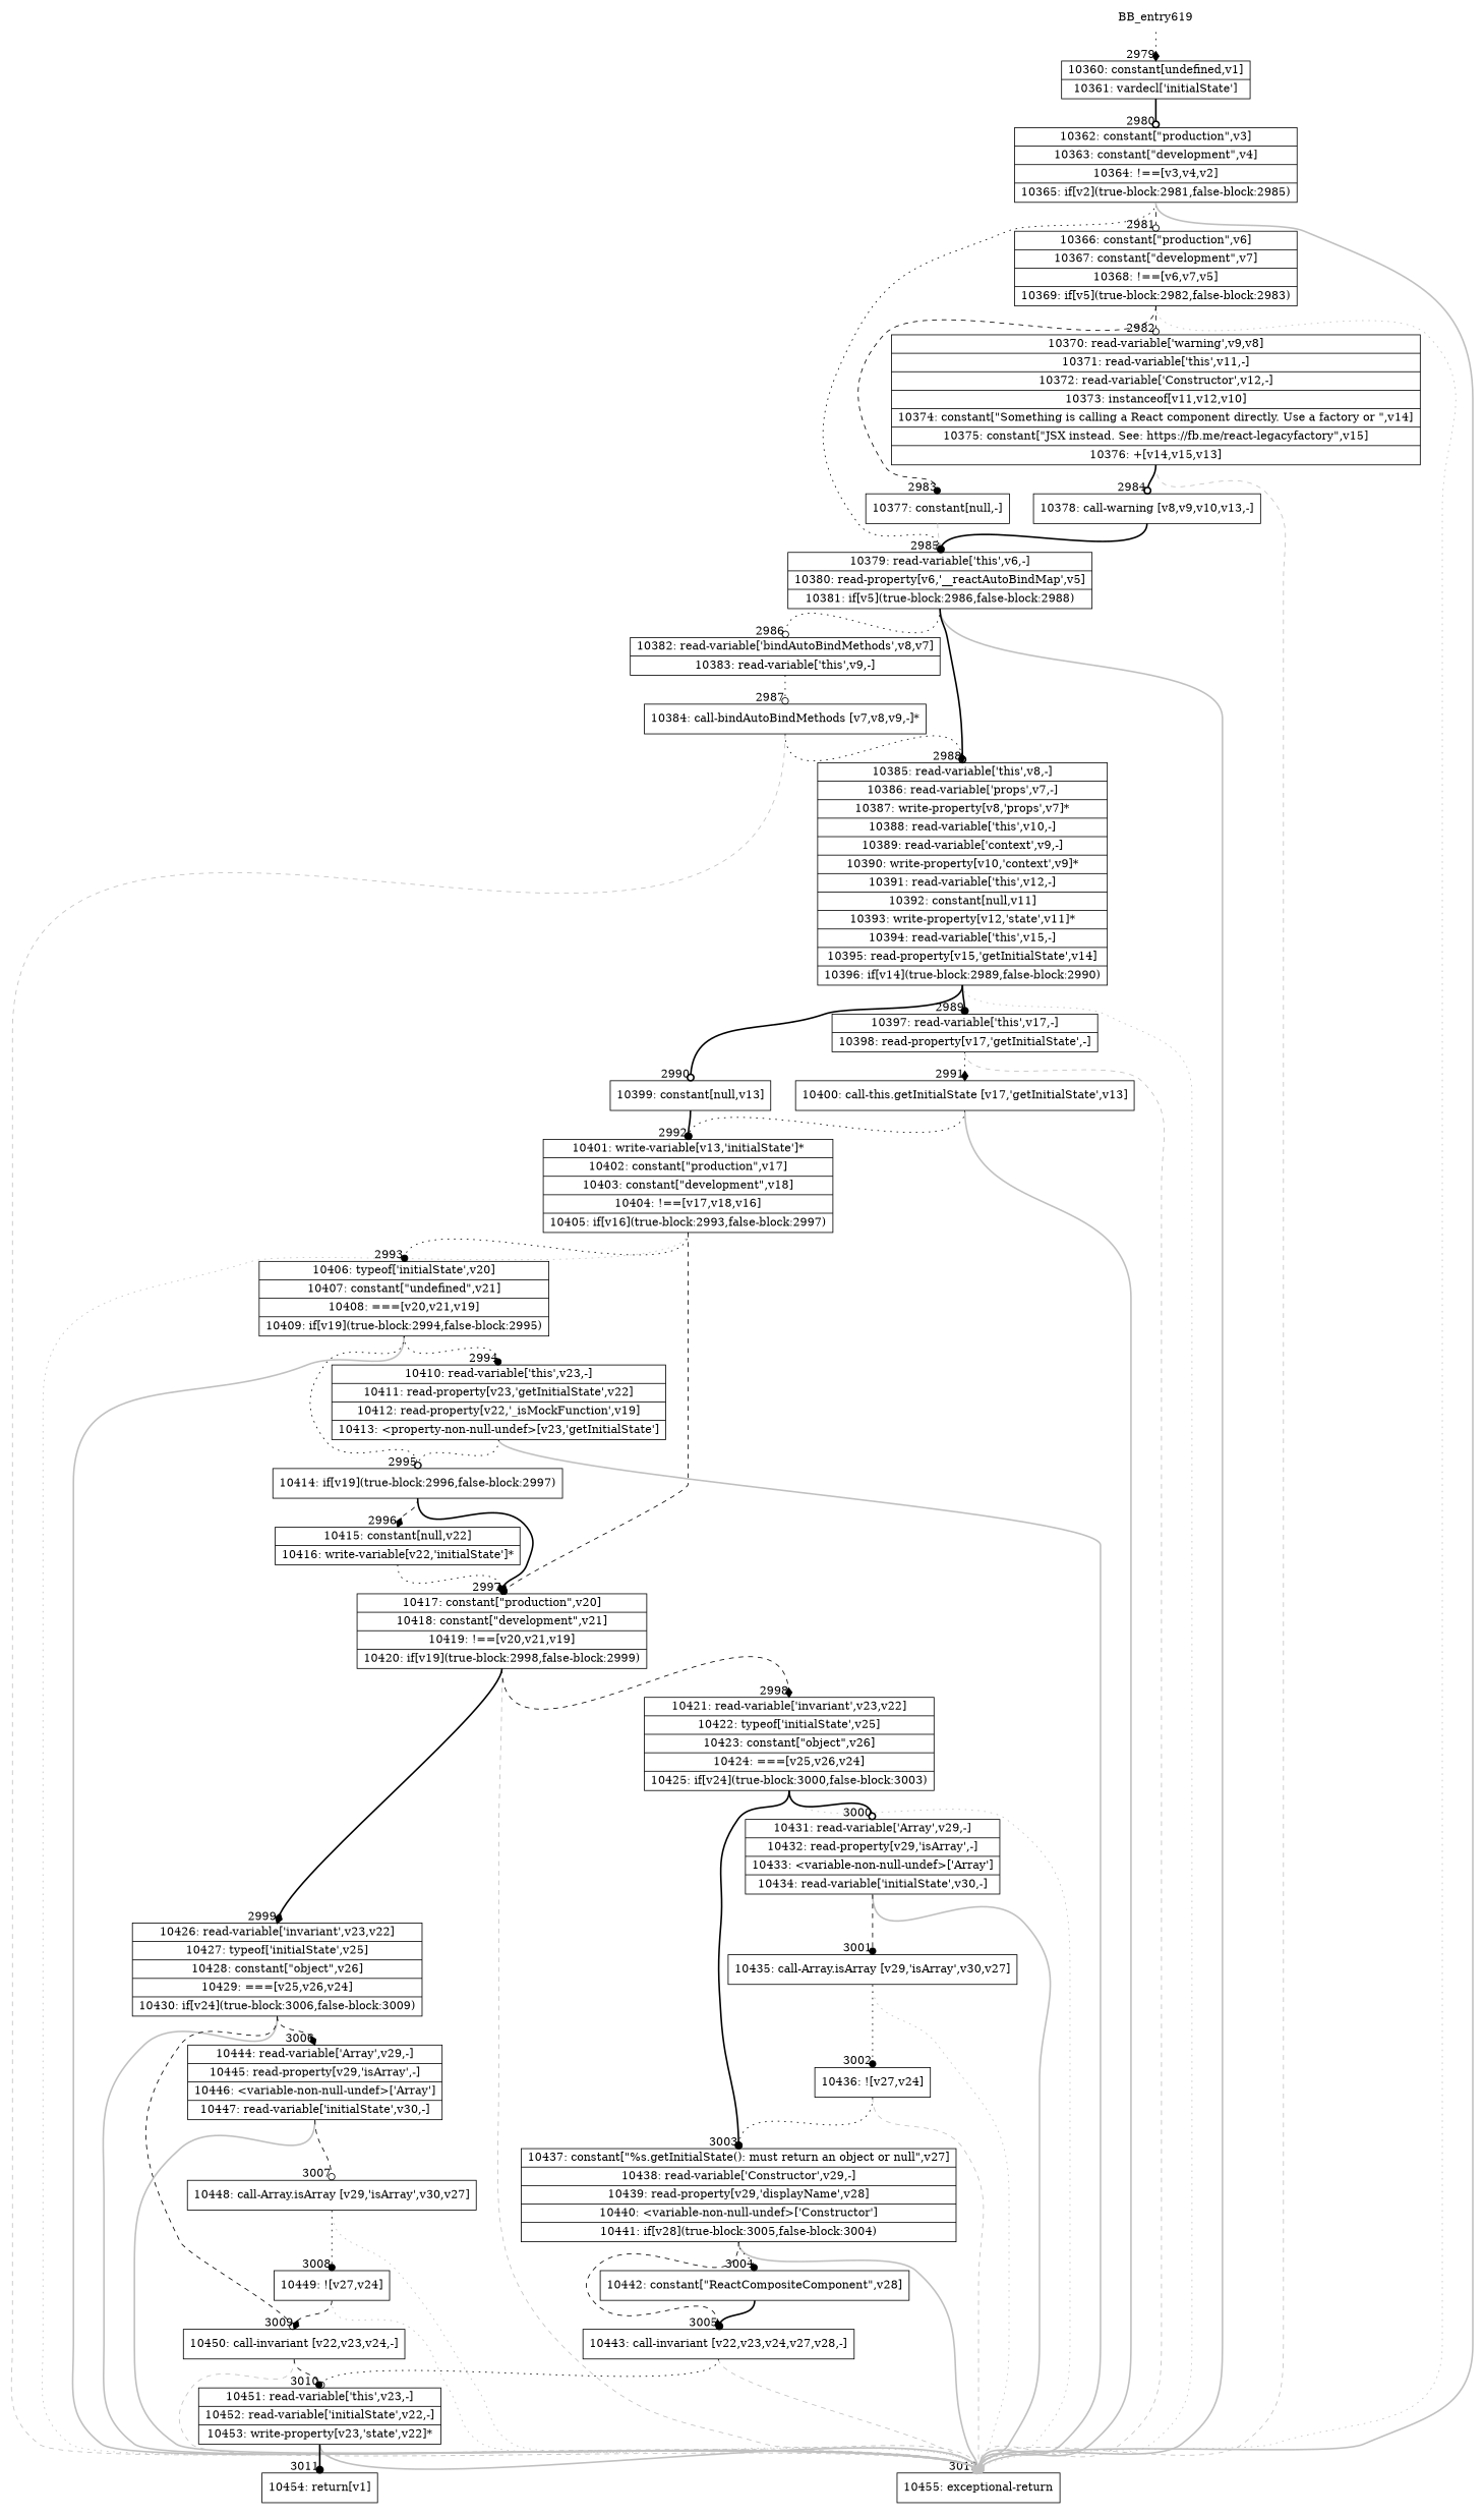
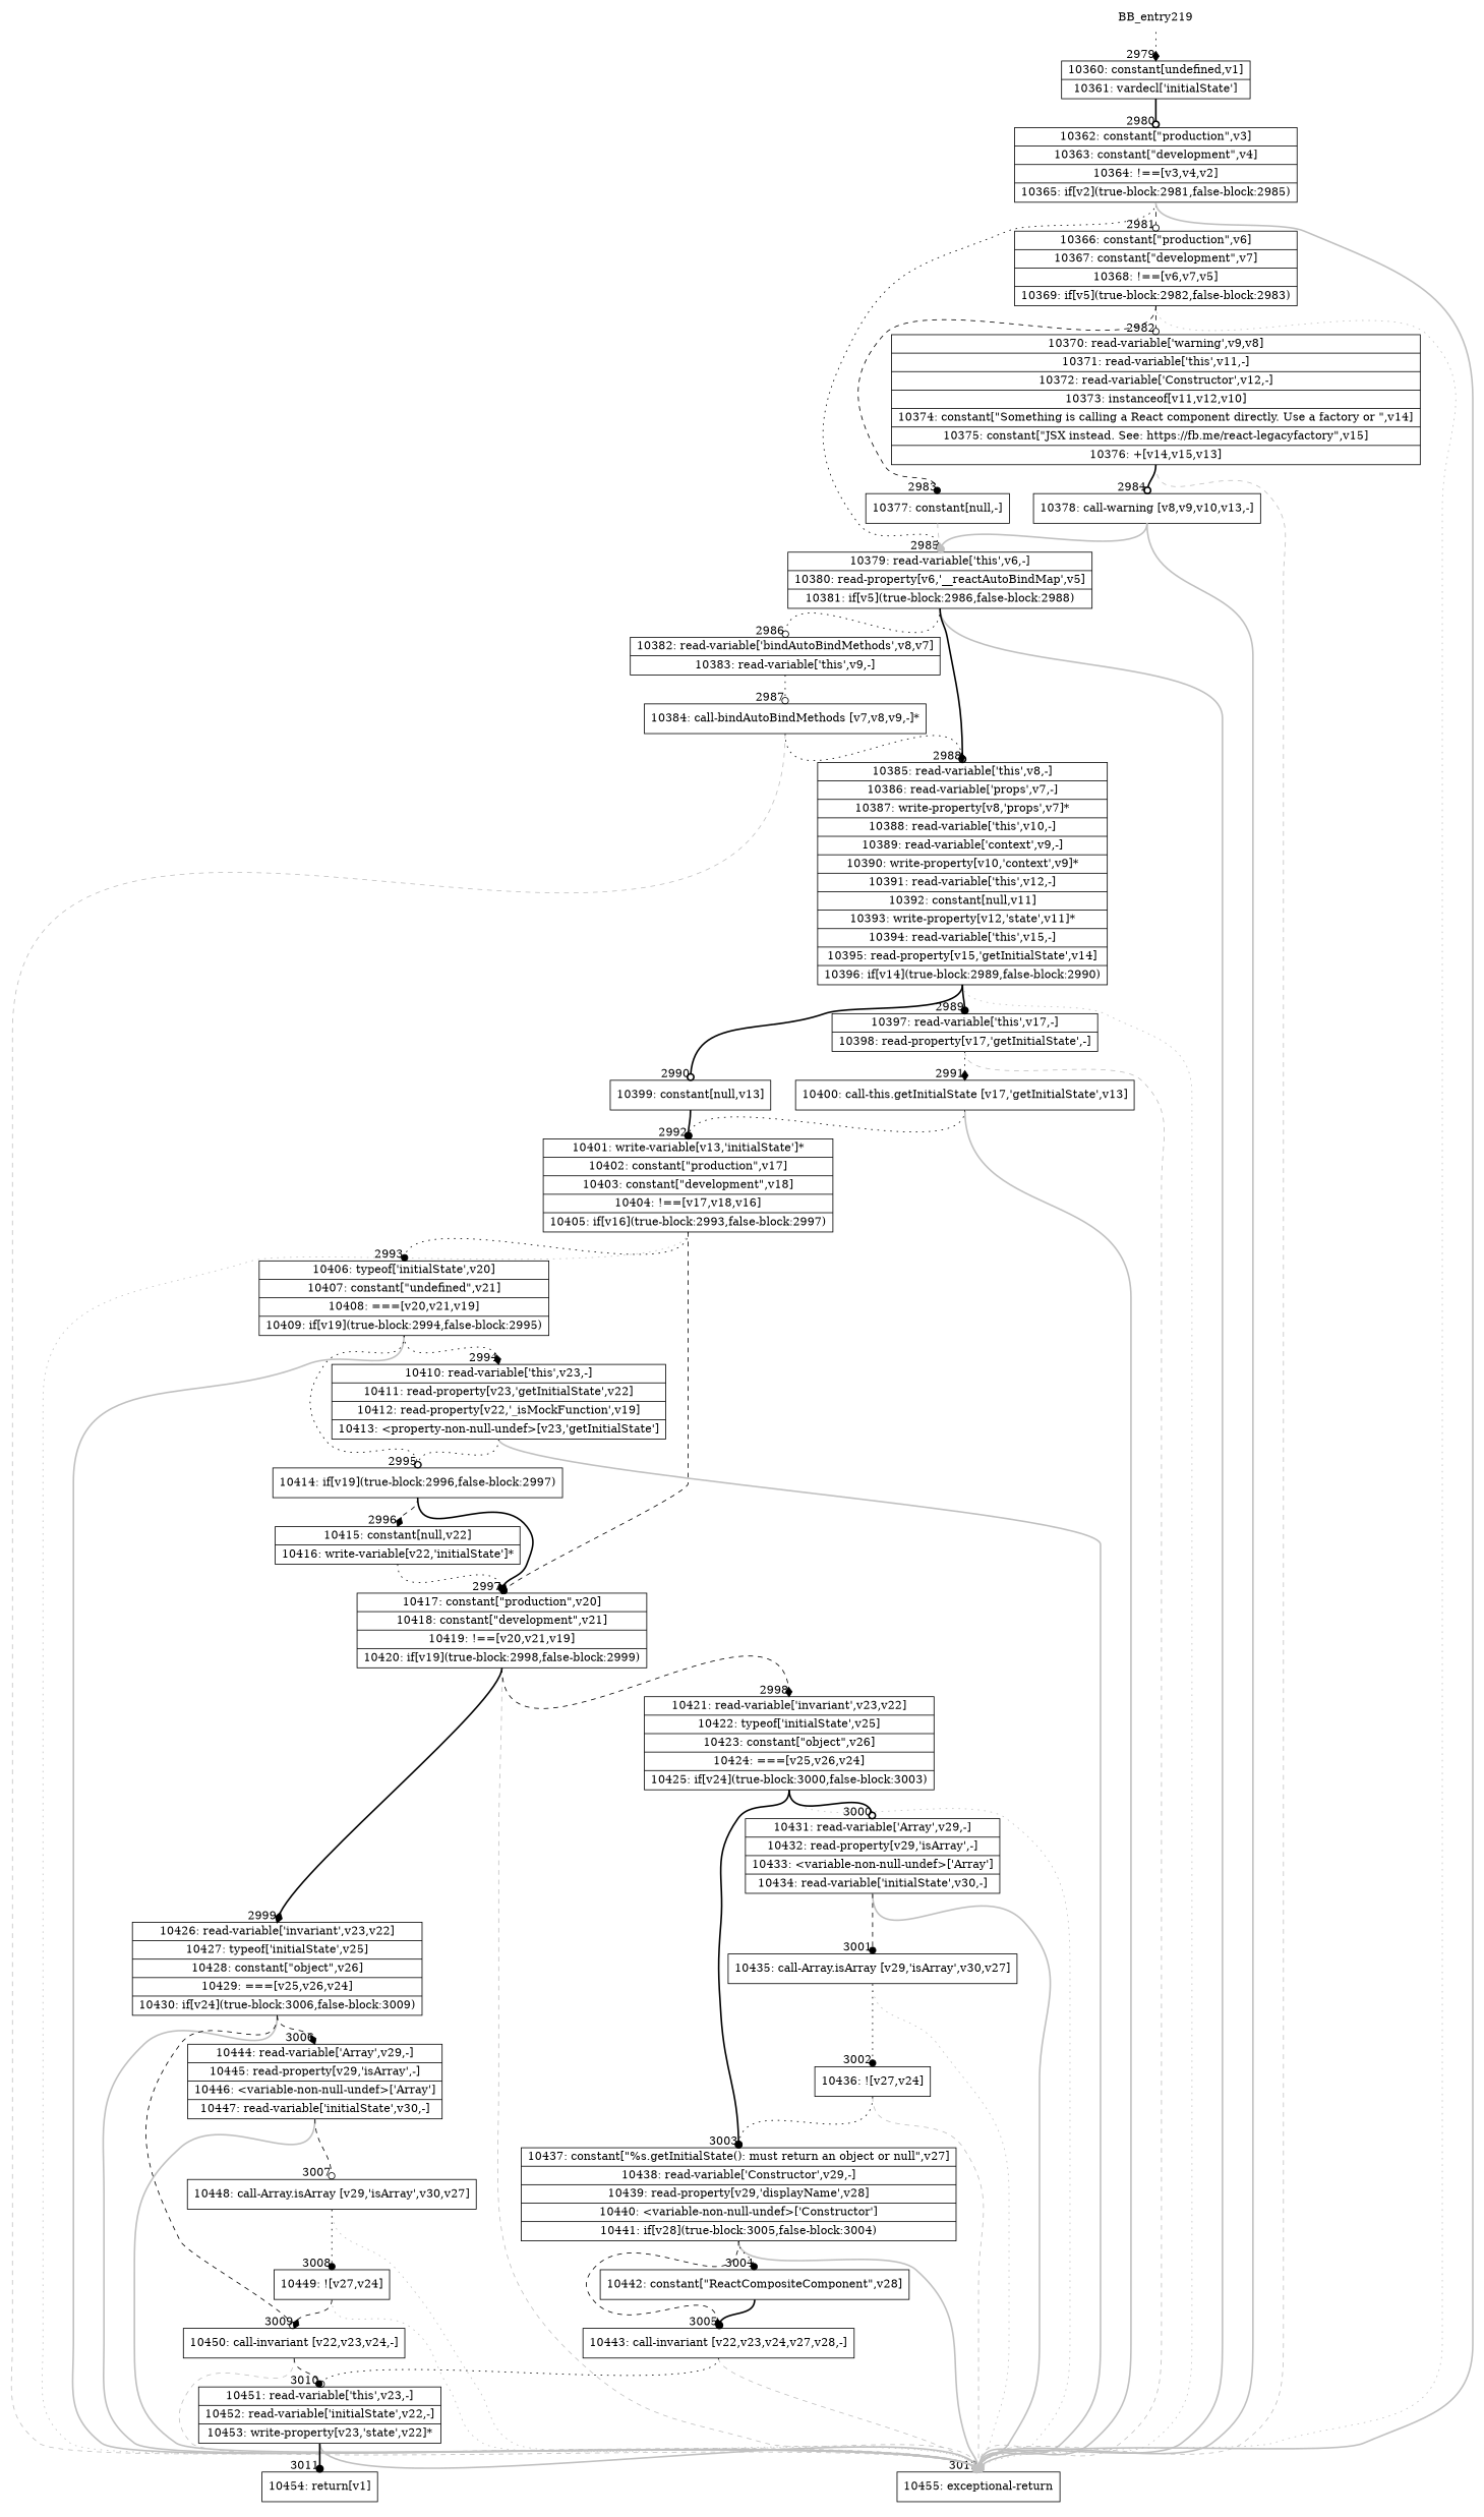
  digraph {
    rankdir=TD
    node [shape=record]
    edge [arrowhead=odot headport=n style=dotted tailport=s]
-   BB_entry219 [shape=none label=BB_entry619]
+   BB_entry219 [shape=none]
    n2 [label="{10360: constant[undefined,v1]|10361: vardecl['initialState']}"]
    n3 [label="{10362: constant[\"production\",v3]|10363: constant[\"development\",v4]|10364: !==[v3,v4,v2]|10365: if[v2](true-block:2981,false-block:2985)}"]
    n4 [label="{10366: constant[\"production\",v6]|10367: constant[\"development\",v7]|10368: !==[v6,v7,v5]|10369: if[v5](true-block:2982,false-block:2983)}"]
    n5 [label="{10379: read-variable['this',v6,-]|10380: read-property[v6,'__reactAutoBindMap',v5]|10381: if[v5](true-block:2986,false-block:2988)}"]
    n6 [label="{10455: exceptional-return}"]
    n7 [label="{10370: read-variable['warning',v9,v8]|10371: read-variable['this',v11,-]|10372: read-variable['Constructor',v12,-]|10373: instanceof[v11,v12,v10]|10374: constant[\"Something is calling a React component directly. Use a factory or \",v14]|10375: constant[\"JSX instead. See: https://fb.me/react-legacyfactory\",v15]|10376: +[v14,v15,v13]}"]
    n8 [label="{10377: constant[null,-]}"]
    n9 [label="{10382: read-variable['bindAutoBindMethods',v8,v7]|10383: read-variable['this',v9,-]}"]
    n10 [label="{10385: read-variable['this',v8,-]|10386: read-variable['props',v7,-]|10387: write-property[v8,'props',v7]*|10388: read-variable['this',v10,-]|10389: read-variable['context',v9,-]|10390: write-property[v10,'context',v9]*|10391: read-variable['this',v12,-]|10392: constant[null,v11]|10393: write-property[v12,'state',v11]*|10394: read-variable['this',v15,-]|10395: read-property[v15,'getInitialState',v14]|10396: if[v14](true-block:2989,false-block:2990)}"]
    n11 [label="{10378: call-warning [v8,v9,v10,v13,-]}"]
    n12 [label="{10384: call-bindAutoBindMethods [v7,v8,v9,-]*}"]
    n13 [label="{10397: read-variable['this',v17,-]|10398: read-property[v17,'getInitialState',-]}"]
    n14 [label="{10399: constant[null,v13]}"]
    n15 [label="{10400: call-this.getInitialState [v17,'getInitialState',v13]}"]
    n16 [label="{10401: write-variable[v13,'initialState']*|10402: constant[\"production\",v17]|10403: constant[\"development\",v18]|10404: !==[v17,v18,v16]|10405: if[v16](true-block:2993,false-block:2997)}"]
    n17 [label="{10406: typeof['initialState',v20]|10407: constant[\"undefined\",v21]|10408: ===[v20,v21,v19]|10409: if[v19](true-block:2994,false-block:2995)}"]
    n18 [label="{10417: constant[\"production\",v20]|10418: constant[\"development\",v21]|10419: !==[v20,v21,v19]|10420: if[v19](true-block:2998,false-block:2999)}"]
    n19 [label="{10414: if[v19](true-block:2996,false-block:2997)}"]
    n20 [label="{10410: read-variable['this',v23,-]|10411: read-property[v23,'getInitialState',v22]|10412: read-property[v22,'_isMockFunction',v19]|10413: \<property-non-null-undef\>[v23,'getInitialState']}"]
    n21 [label="{10421: read-variable['invariant',v23,v22]|10422: typeof['initialState',v25]|10423: constant[\"object\",v26]|10424: ===[v25,v26,v24]|10425: if[v24](true-block:3000,false-block:3003)}"]
    n22 [label="{10426: read-variable['invariant',v23,v22]|10427: typeof['initialState',v25]|10428: constant[\"object\",v26]|10429: ===[v25,v26,v24]|10430: if[v24](true-block:3006,false-block:3009)}"]
    n23 [label="{10415: constant[null,v22]|10416: write-variable[v22,'initialState']*}"]
    n24 [label="{10437: constant[\"%s.getInitialState(): must return an object or null\",v27]|10438: read-variable['Constructor',v29,-]|10439: read-property[v29,'displayName',v28]|10440: \<variable-non-null-undef\>['Constructor']|10441: if[v28](true-block:3005,false-block:3004)}"]
    n25 [label="{10431: read-variable['Array',v29,-]|10432: read-property[v29,'isArray',-]|10433: \<variable-non-null-undef\>['Array']|10434: read-variable['initialState',v30,-]}"]
    n26 [label="{10450: call-invariant [v22,v23,v24,-]}"]
    n27 [label="{10444: read-variable['Array',v29,-]|10445: read-property[v29,'isArray',-]|10446: \<variable-non-null-undef\>['Array']|10447: read-variable['initialState',v30,-]}"]
    n28 [label="{10443: call-invariant [v22,v23,v24,v27,v28,-]}"]
    n29 [label="{10442: constant[\"ReactCompositeComponent\",v28]}"]
    n30 [label="{10435: call-Array.isArray [v29,'isArray',v30,v27]}"]
    n31 [label="{10451: read-variable['this',v23,-]|10452: read-variable['initialState',v22,-]|10453: write-property[v23,'state',v22]*}"]
    n32 [label="{10448: call-Array.isArray [v29,'isArray',v30,v27]}"]
    n33 [label="{10436: ![v27,v24]}"]
    n34 [label="{10454: return[v1]}"]
    n35 [label="{10449: ![v27,v24]}"]
    BB_entry219 -> n2 [arrowhead=diamond headlabel="    2979"]
    n2 -> n3 [headlabel="      2980" style=bold]
    n3 -> n4 [headlabel="      2981" style=dashed]
    n3 -> n5 [arrowhead=diamond headlabel="      2985"]
    n3 -> n6 [color=gray headlabel="      3012" style=bold]
    n4 -> n6 [arrowhead=diamond color=gray]
    n4 -> n7 [headlabel="      2982" style=dashed]
    n4 -> n8 [arrowhead=dot headlabel="      2983" style=dashed]
    n5 -> n6 [arrowhead=dot color=gray style=bold]
    n5 -> n9 [headlabel="      2986"]
    n5 -> n10 [headlabel="      2988" style=bold]
    n7 -> n6 [arrowhead=diamond color=gray style=dashed]
    n7 -> n11 [headlabel="      2984" style=bold]
    n8 -> n5 [arrowhead=diamond color=gray style=dashed]
    n9 -> n12 [headlabel="      2987"]
    n10 -> n6 [arrowhead=diamond color=gray]
    n10 -> n13 [arrowhead=dot headlabel="      2989" style=bold]
    n10 -> n14 [headlabel="      2990" style=bold]
-   n11 -> n5 [arrowhead=dot style=bold]
+   n11 -> n5 [arrowhead=dot style=bold color=gray]
+   n11 -> n6 [arrowhead=dot color=gray style=bold]
    n12 -> n6 [color=gray style=dashed]
    n12 -> n10 [arrowhead=diamond]
    n13 -> n6 [arrowhead=diamond color=gray style=dashed]
    n13 -> n15 [arrowhead=diamond headlabel="      2991"]
    n14 -> n16 [arrowhead=dot headlabel="      2992" style=bold]
    n15 -> n6 [arrowhead=dot color=gray style=bold]
    n15 -> n16
    n16 -> n6 [color=gray]
    n16 -> n17 [arrowhead=dot headlabel="      2993"]
    n16 -> n18 [arrowhead=dot headlabel="      2997" style=dashed]
    n17 -> n6 [arrowhead=diamond color=gray style=bold]
    n17 -> n19 [headlabel="      2995"]
-   n17 -> n20 [arrowhead=dot headlabel="      2994"]
+   n17 -> n20 [arrowhead=diamond headlabel="      2994"]
    n18 -> n6 [color=gray style=dashed]
    n18 -> n21 [arrowhead=diamond headlabel="      2998" style=dashed]
    n18 -> n22 [arrowhead=diamond headlabel="      2999" style=bold]
    n19 -> n18 [arrowhead=diamond style=bold]
    n19 -> n23 [arrowhead=diamond headlabel="      2996" style=dashed]
    n20 -> n6 [color=gray style=bold]
    n20 -> n19
    n21 -> n6 [color=gray]
    n21 -> n24 [arrowhead=dot headlabel="      3003" style=bold]
    n21 -> n25 [headlabel="      3000" style=bold]
    n22 -> n6 [color=gray style=bold]
    n22 -> n26 [headlabel="      3009" style=dashed]
    n22 -> n27 [arrowhead=diamond headlabel="      3006" style=dashed]
    n23 -> n18 [arrowhead=diamond]
    n24 -> n6 [arrowhead=dot color=gray style=bold]
    n24 -> n28 [arrowhead=diamond headlabel="      3005" style=dashed]
    n24 -> n29 [arrowhead=dot headlabel="      3004"]
    n25 -> n6 [arrowhead=diamond color=gray style=bold]
    n25 -> n30 [arrowhead=dot headlabel="      3001" style=dashed]
    n26 -> n6 [color=gray style=dashed]
    n26 -> n31 [arrowhead=dot style=dashed]
    n27 -> n6 [arrowhead=dot color=gray style=bold]
    n27 -> n32 [headlabel="      3007" style=dashed]
    n28 -> n6 [color=gray style=dashed]
    n28 -> n31 [headlabel="      3010"]
    n29 -> n28 [arrowhead=dot style=bold]
    n30 -> n6 [arrowhead=dot color=gray]
    n30 -> n33 [arrowhead=dot headlabel="      3002"]
    n31 -> n6 [arrowhead=dot color=gray style=bold]
    n31 -> n34 [arrowhead=dot headlabel="      3011" style=bold]
    n32 -> n6 [arrowhead=dot color=gray]
    n32 -> n35 [arrowhead=dot headlabel="      3008"]
    n33 -> n6 [color=gray style=dashed]
    n33 -> n24
    n35 -> n6 [arrowhead=dot color=gray]
    n35 -> n26 [arrowhead=diamond style=dashed]
  }
